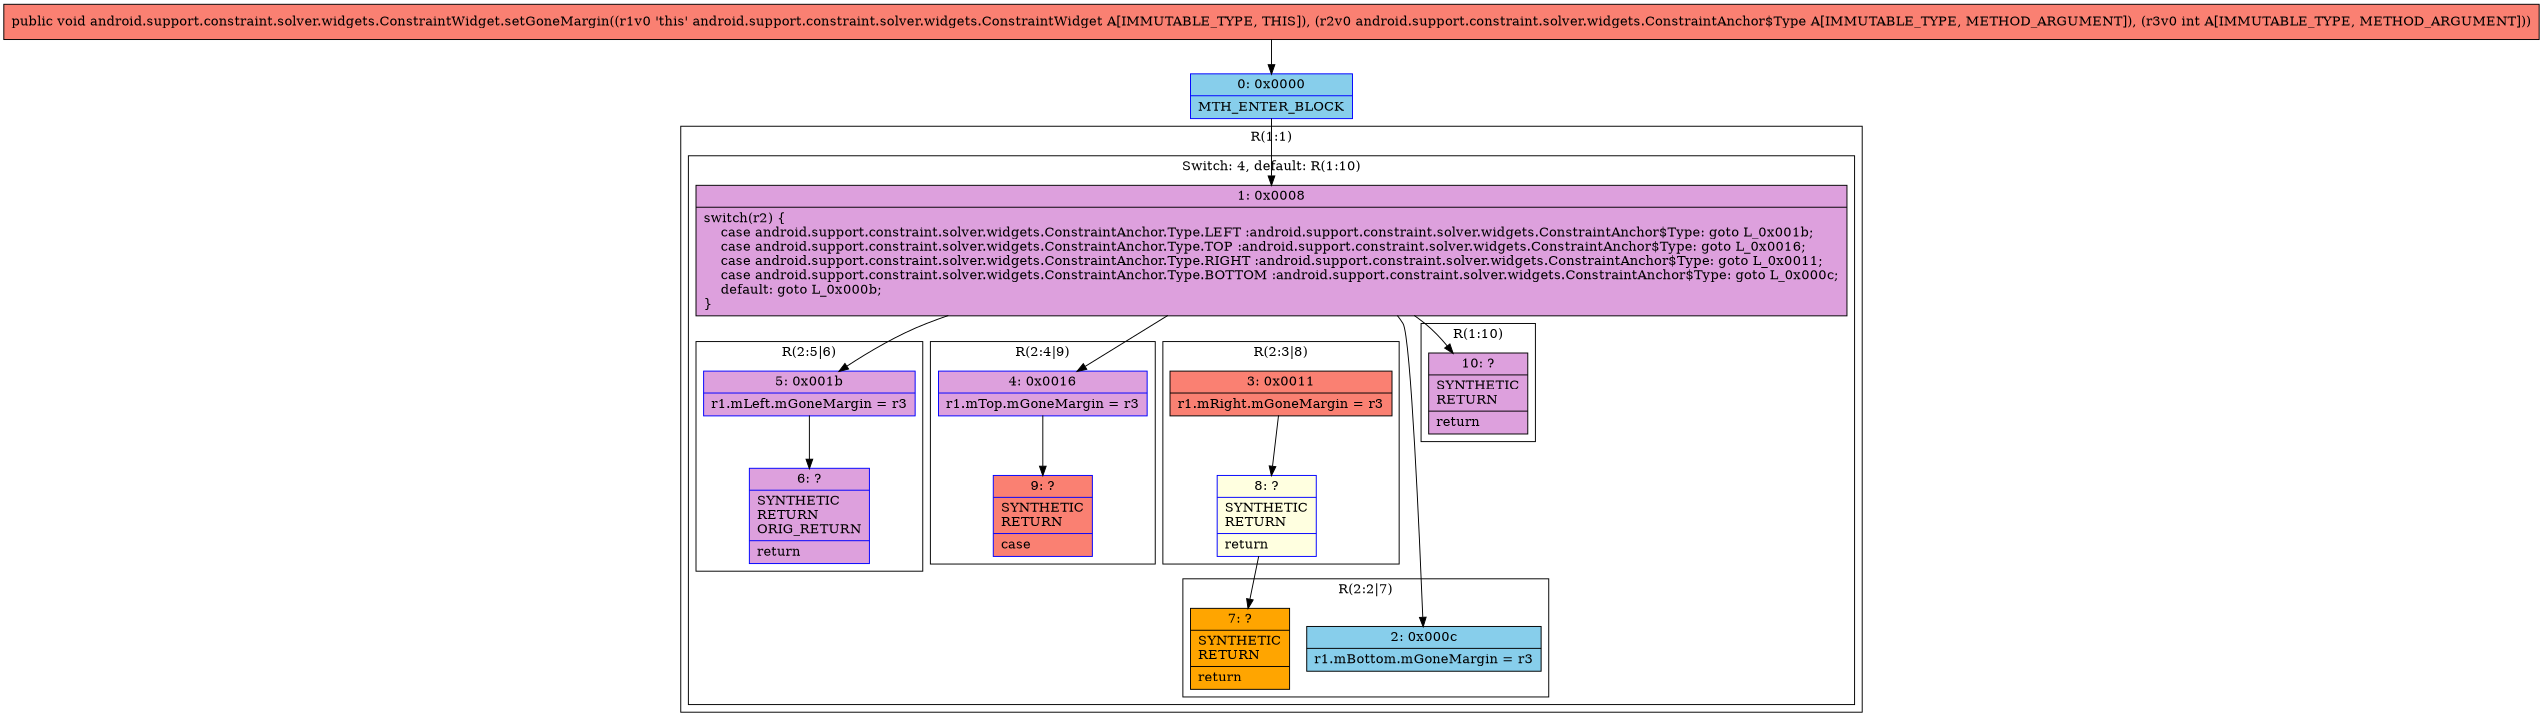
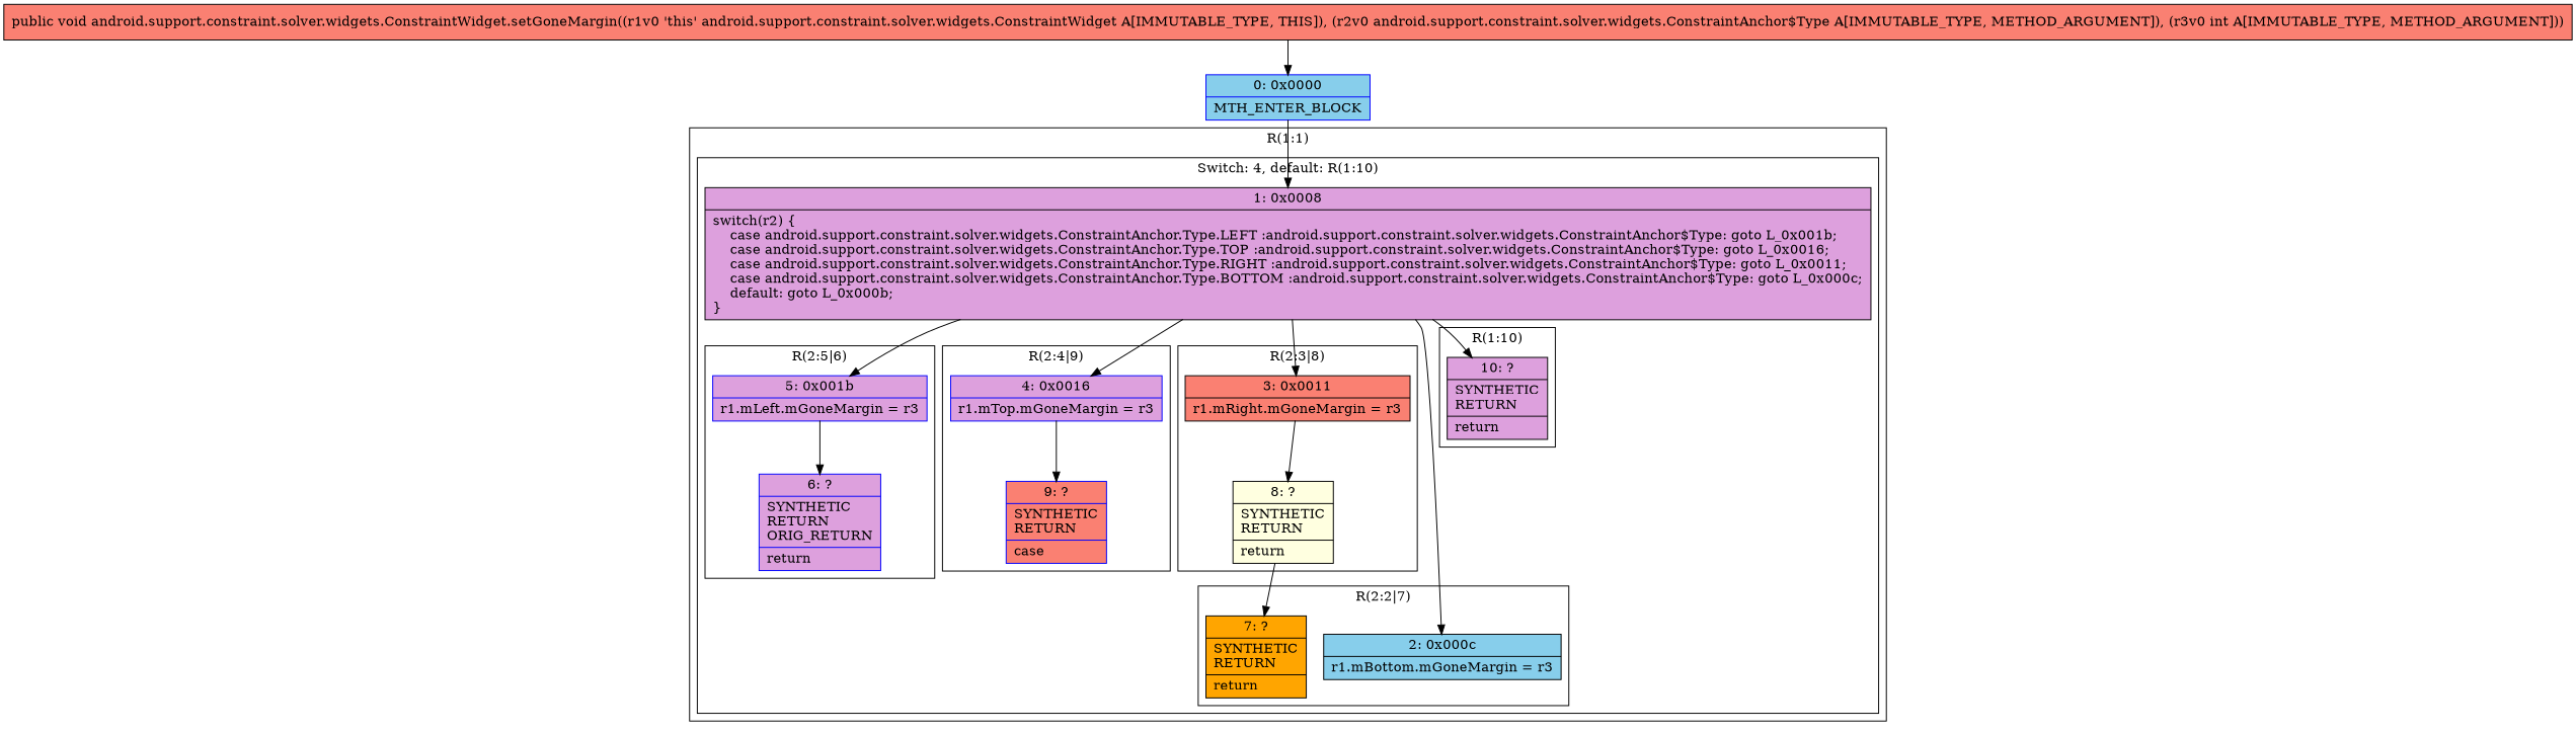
  digraph {
    node [color=blue fillcolor=plum shape=record style=filled]
    n1 [label="{5\:\ 0x001b|r1.mLeft.mGoneMargin = r3\l}"]
    n2 [label="{6\:\ ?|SYNTHETIC\lRETURN\lORIG_RETURN\l|return\l}"]
    n3 [label="{4\:\ 0x0016|r1.mTop.mGoneMargin = r3\l}"]
    n4 [fillcolor=salmon label="{9\:\ ?|SYNTHETIC\lRETURN\l|case\l}"]
    n5 [color=black fillcolor=salmon label="{3\:\ 0x0011|r1.mRight.mGoneMargin = r3\l}"]
-   n6 [fillcolor=lightyellow label="{8\:\ ?|SYNTHETIC\lRETURN\l|return\l}"]
+   n6 [color=black fillcolor=lightyellow label="{8\:\ ?|SYNTHETIC\lRETURN\l|return\l}"]
    n7 [color=black fillcolor=skyblue label="{2\:\ 0x000c|r1.mBottom.mGoneMargin = r3\l}"]
    n8 [color=black fillcolor=orange label="{7\:\ ?|SYNTHETIC\lRETURN\l|return\l}"]
    n9 [color=black label="{10\:\ ?|SYNTHETIC\lRETURN\l|return\l}"]
    n10 [color=black label="{1\:\ 0x0008|switch(r2) \{\l    case android.support.constraint.solver.widgets.ConstraintAnchor.Type.LEFT :android.support.constraint.solver.widgets.ConstraintAnchor$Type: goto L_0x001b;\l    case android.support.constraint.solver.widgets.ConstraintAnchor.Type.TOP :android.support.constraint.solver.widgets.ConstraintAnchor$Type: goto L_0x0016;\l    case android.support.constraint.solver.widgets.ConstraintAnchor.Type.RIGHT :android.support.constraint.solver.widgets.ConstraintAnchor$Type: goto L_0x0011;\l    case android.support.constraint.solver.widgets.ConstraintAnchor.Type.BOTTOM :android.support.constraint.solver.widgets.ConstraintAnchor$Type: goto L_0x000c;\l    default: goto L_0x000b;\l\}\l}"]
    n11 [fillcolor=skyblue label="{0\:\ 0x0000|MTH_ENTER_BLOCK\l}"]
    n12 [color=black fillcolor=salmon label="{public void android.support.constraint.solver.widgets.ConstraintWidget.setGoneMargin((r1v0 'this' android.support.constraint.solver.widgets.ConstraintWidget A[IMMUTABLE_TYPE, THIS]), (r2v0 android.support.constraint.solver.widgets.ConstraintAnchor$Type A[IMMUTABLE_TYPE, METHOD_ARGUMENT]), (r3v0 int A[IMMUTABLE_TYPE, METHOD_ARGUMENT])) }"]
    subgraph cluster_1 {
      label="R(1:1)"
      subgraph cluster_2 {
        label="Switch: 4, default: R(1:10)"
        n10
        subgraph cluster_3 {
          label="R(2:5|6)"
          n1
          n2
        }
        subgraph cluster_4 {
          label="R(2:4|9)"
          n3
          n4
        }
        subgraph cluster_5 {
          label="R(2:3|8)"
          n5
          n6
        }
        subgraph cluster_6 {
          label="R(2:2|7)"
          n7
          n8
        }
        subgraph cluster_7 {
          label="R(1:10)"
          n9
        }
      }
    }
    n1 -> n2
    n3 -> n4
    n5 -> n6
    n6 -> n8
    n10 -> n1
    n10 -> n3
+   n10 -> n5
    n10 -> n7
    n10 -> n9
    n11 -> n10
    n12 -> n11
  }
